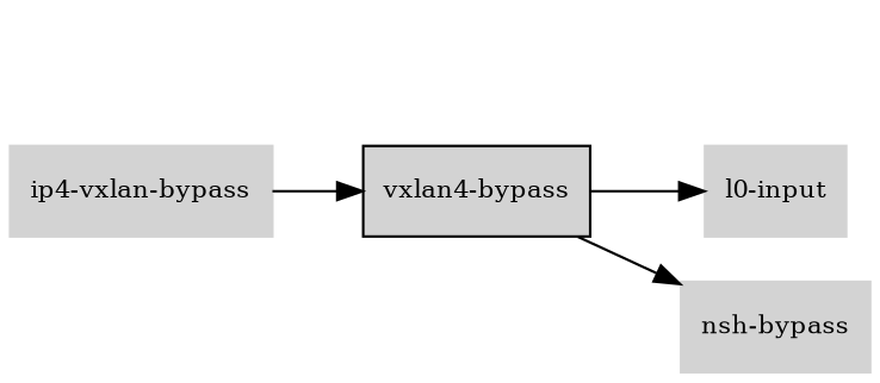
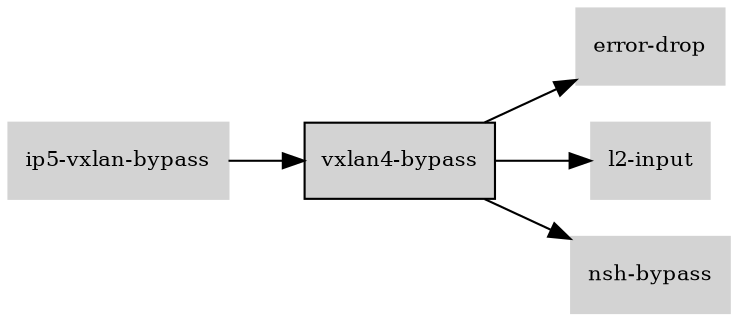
  digraph {
    rankdir=LR
    node [color=lightgray fillcolor=lightgray fontcolor=black fontsize=10 shape=box style=filled]
    edge [fontsize=8]
    n1 [color=black label="vxlan4-bypass"]
-   "l2-input" [label="l0-input"]
+   "error-drop"
+   "l2-input"
    n4 [label="nsh-bypass"]
-   "ip4-vxlan-bypass"
+   "ip4-vxlan-bypass" [label="ip5-vxlan-bypass"]
+   n1 -> "error-drop"
    n1 -> "l2-input"
    n1 -> n4
    "ip4-vxlan-bypass" -> n1
  }
